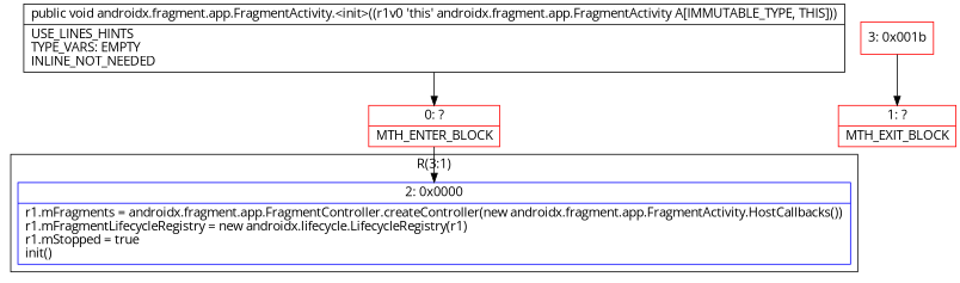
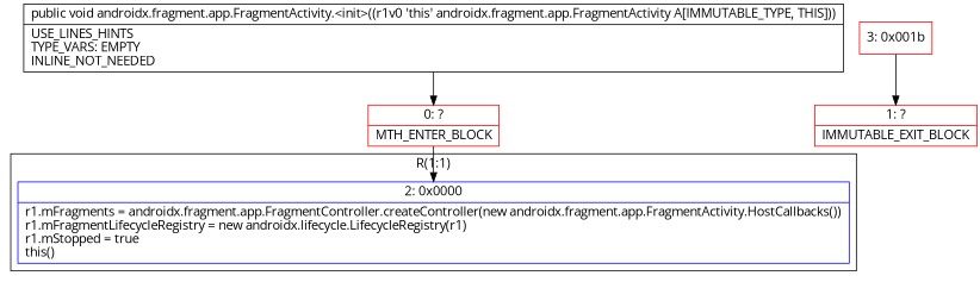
  digraph {
    fontname="Open Sans"
    node [color=red fontname="Open Sans" shape=record]
    edge [fontname="Open Sans"]
-   n1 [color=blue label="{2\:\ 0x0000|r1.mFragments = androidx.fragment.app.FragmentController.createController(new androidx.fragment.app.FragmentActivity.HostCallbacks())\lr1.mFragmentLifecycleRegistry = new androidx.lifecycle.LifecycleRegistry(r1)\lr1.mStopped = true\linit()\l}"]
+   n1 [color=blue label="{2\:\ 0x0000|r1.mFragments = androidx.fragment.app.FragmentController.createController(new androidx.fragment.app.FragmentActivity.HostCallbacks())\lr1.mFragmentLifecycleRegistry = new androidx.lifecycle.LifecycleRegistry(r1)\lr1.mStopped = true\lthis()\l}"]
    n2 [label="{3\:\ 0x001b}"]
-   n3 [label="{1\:\ ?|MTH_EXIT_BLOCK\l}"]
+   n3 [label="{1\:\ ?|IMMUTABLE_EXIT_BLOCK\l}"]
    n4 [label="{0\:\ ?|MTH_ENTER_BLOCK\l}"]
    n5 [label="{public void androidx.fragment.app.FragmentActivity.\<init\>((r1v0 'this' androidx.fragment.app.FragmentActivity A[IMMUTABLE_TYPE, THIS]))  | USE_LINES_HINTS\lTYPE_VARS: EMPTY\lINLINE_NOT_NEEDED\l}" color=""]
    subgraph cluster_1 {
-     label="R(3:1)"
+     label="R(1:1)"
      n1
    }
    n2 -> n3
    n4 -> n1
    n5 -> n4
  }
